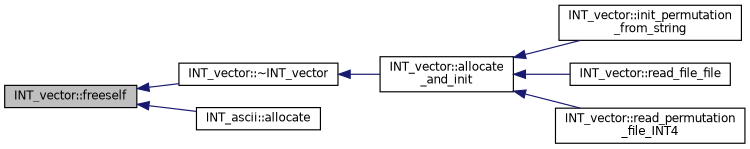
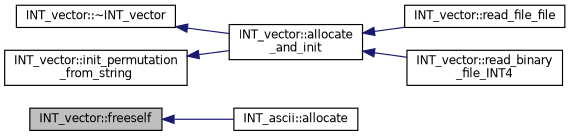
  digraph {
    rankdir=LR
    node [color=black fillcolor=white fontname=Helvetica fontsize=10 shape=record style=filled]
    edge [color=midnightblue dir=back fontname=Helvetica fontsize=10 labelfontname=Helvetica labelfontsize=10 style=solid]
    n1 [fillcolor=grey75 fontcolor=black height=0.2 label="INT_vector::freeself" width=0.4]
    n2 [height=0.2 label="INT_vector::~INT_vector" width=0.4]
    n3 [height=0.2 label="INT_ascii::allocate" width=0.4]
    n4 [height=0.2 label="INT_vector::allocate\l_and_init" width=0.4]
    n5 [height=0.2 label="INT_vector::init_permutation\l_from_string" width=0.4]
    n6 [height=0.2 label="INT_vector::read_file_file" width=0.4]
-   n7 [height=0.2 label="INT_vector::read_permutation\l_file_INT4" width=0.4]
-   n1 -> n2
+   n7 [height=0.2 label="INT_vector::read_binary\l_file_INT4" width=0.4]
    n1 -> n3
    n2 -> n4
-   n4 -> n5
+   n5 -> n4
    n4 -> n6
    n4 -> n7
  }
